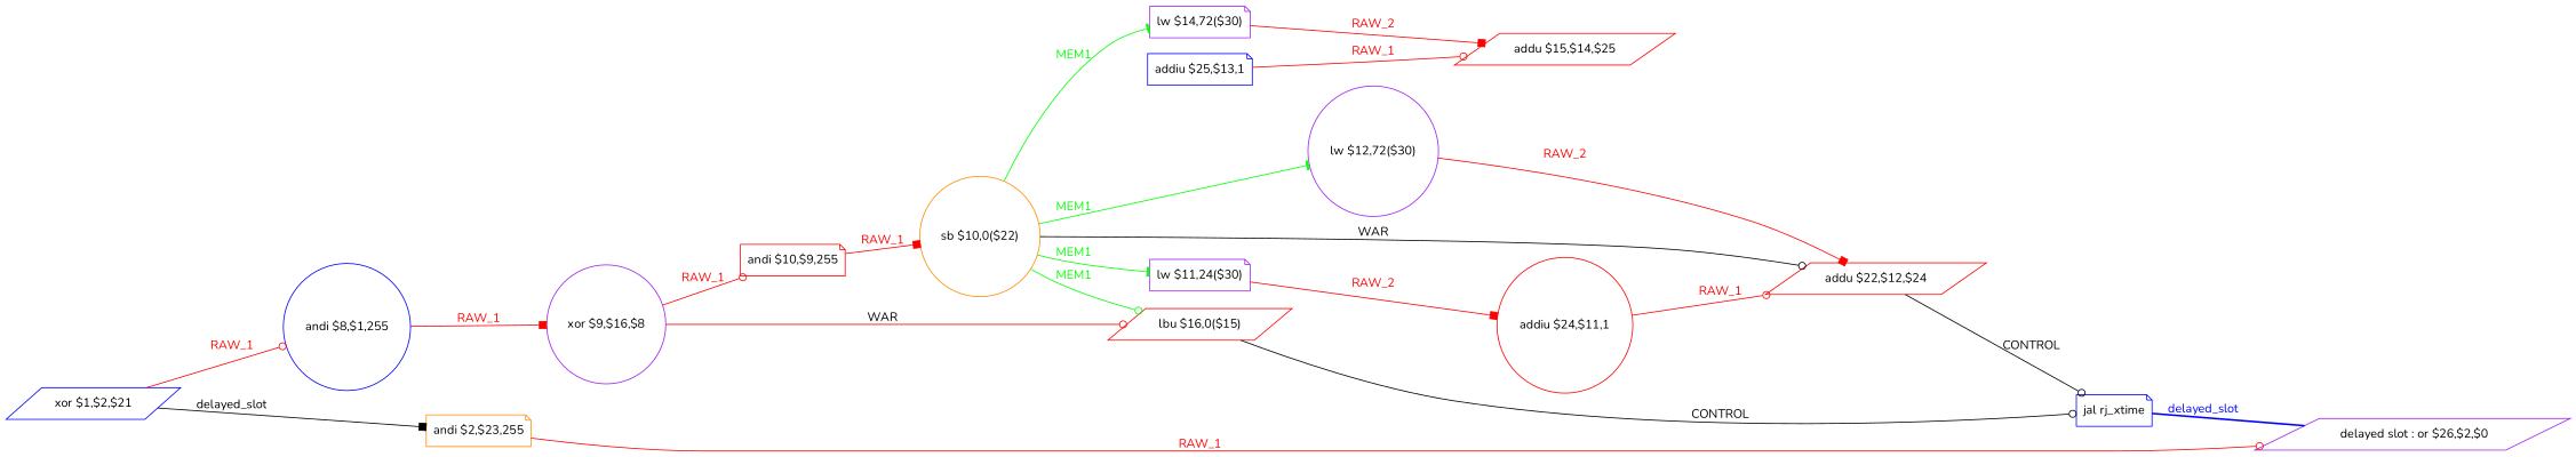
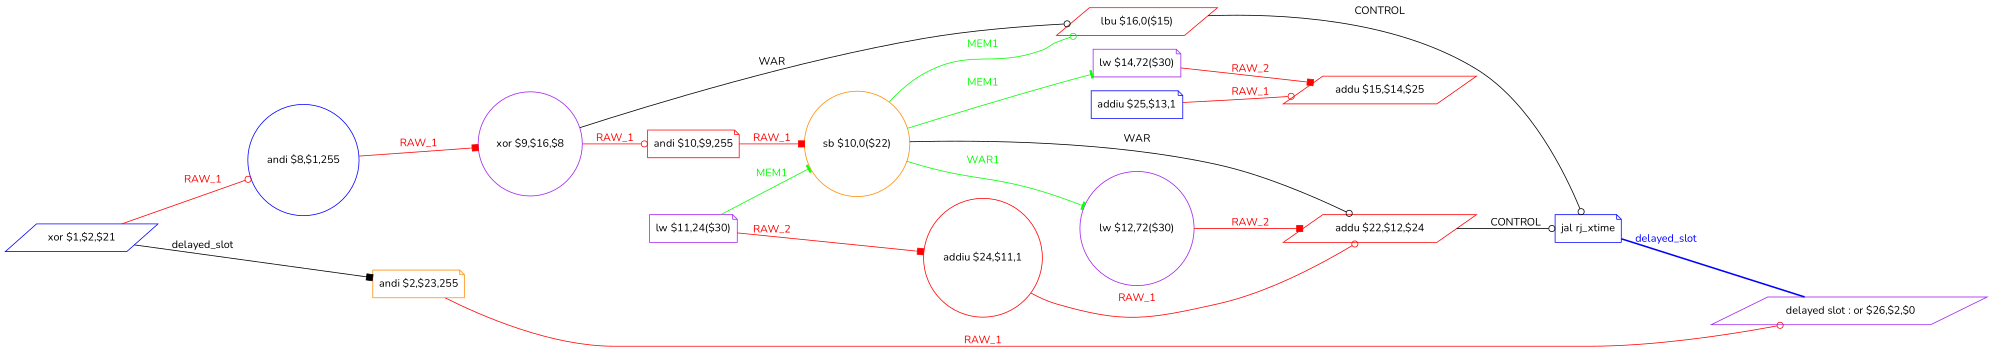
  digraph {
    fontname=Nunito
    rankdir=LR
    node [color=purple fontname=Nunito shape=note]
    edge [color=red fontcolor=red fontname=Nunito arrowhead=odot]
    n1 [label=" delayed slot : or $26,$2,$0" shape=parallelogram]
    n2 [color=blue label="jal rj_xtime"]
    n3 [color=blue label="xor $1,$2,$21" shape=parallelogram]
    n4 [color=blue label="andi $8,$1,255" shape=circle]
    n5 [color=darkorange label="andi $2,$23,255"]
    n6 [label="xor $9,$16,$8" shape=circle]
    n7 [color=red label="andi $10,$9,255"]
    n8 [color=red label="lbu $16,0($15)" shape=parallelogram]
    n9 [color=darkorange label="sb $10,0($22)" shape=circle]
    n10 [label="lw $11,24($30)"]
    n11 [label="lw $12,72($30)" shape=circle]
    n12 [color=red label="addu $22,$12,$24" shape=parallelogram]
    n13 [label="lw $14,72($30)"]
    n14 [color=red label="addiu $24,$11,1" shape=circle]
    n15 [color=red label="addu $15,$14,$25" shape=parallelogram]
    n16 [color=blue label="addiu $25,$13,1"]
    n2 -> n1 [color=blue dir=none fontcolor=blue label=delayed_slot style=bold arrowhead=""]
    n3 -> n4 [label=RAW_1]
    n3 -> n5 [arrowhead=box label=delayed_slot color="" fontcolor=""]
    n4 -> n6 [arrowhead=box label=RAW_1]
    n5 -> n1 [label=RAW_1]
    n6 -> n7 [label=RAW_1]
-   n6 -> n8 [label=WAR fontcolor=""]
+   n6 -> n8 [label=WAR color="" fontcolor=""]
    n7 -> n9 [arrowhead=box label=RAW_1]
    n8 -> n2 [label=CONTROL color="" fontcolor=""]
    n9 -> n8 [color=green fontcolor=green label=MEM1]
-   n9 -> n10 [arrowhead=tee color=green fontcolor=green label=MEM1]
-   n9 -> n11 [arrowhead=tee color=green fontcolor=green label=MEM1]
+   n10 -> n9 [arrowhead=tee color=green fontcolor=green label=MEM1]
+   n9 -> n11 [arrowhead=tee color=green fontcolor=green label=WAR1]
    n9 -> n12 [label=WAR color="" fontcolor=""]
    n9 -> n13 [arrowhead=tee color=green fontcolor=green label=MEM1]
    n10 -> n14 [arrowhead=box label=RAW_2]
    n11 -> n12 [arrowhead=box label=RAW_2]
    n12 -> n2 [label=CONTROL color="" fontcolor=""]
    n13 -> n15 [arrowhead=box label=RAW_2]
    n14 -> n12 [label=RAW_1]
    n16 -> n15 [label=RAW_1]
  }
